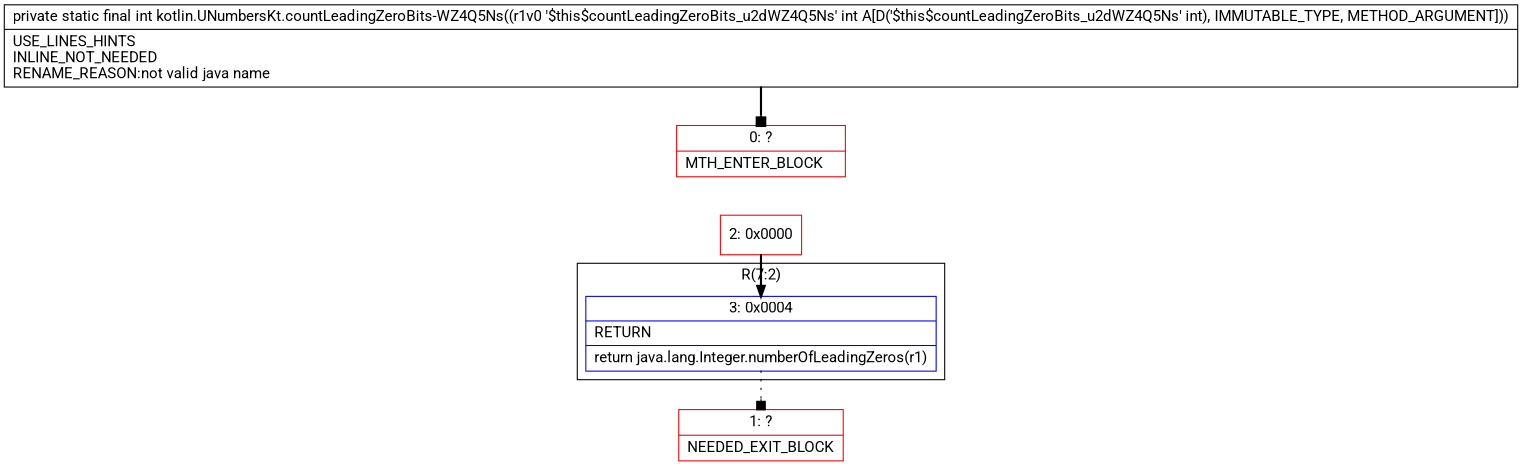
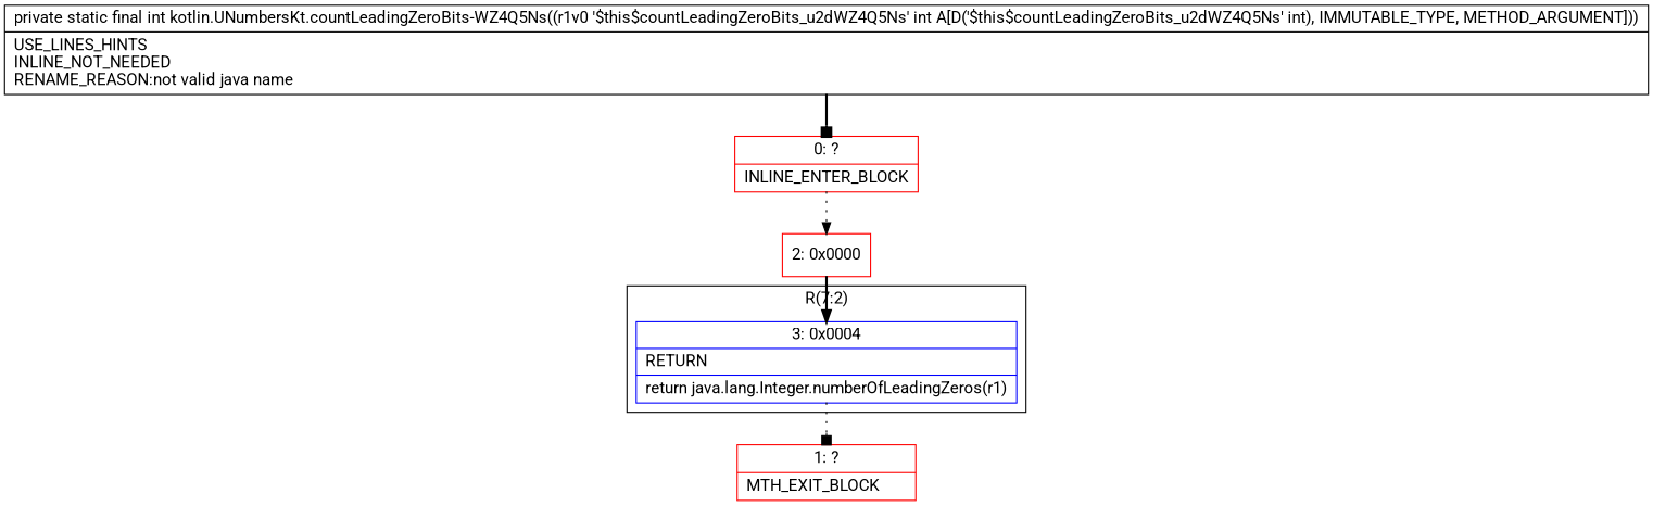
  digraph {
    fontname=Roboto
    node [color=red fontname=Roboto shape=record]
    edge [arrowhead=box fontname=Roboto style=dotted]
    n1 [color=blue label="{3\:\ 0x0004|RETURN\l|return java.lang.Integer.numberOfLeadingZeros(r1)\l}"]
-   n2 [label="{1\:\ ?|NEEDED_EXIT_BLOCK\l}"]
-   n3 [label="{0\:\ ?|MTH_ENTER_BLOCK\l}"]
+   n2 [label="{1\:\ ?|MTH_EXIT_BLOCK\l}"]
+   n3 [label="{0\:\ ?|INLINE_ENTER_BLOCK\l}"]
    n4 [label="{2\:\ 0x0000}"]
    n5 [label="{private static final int kotlin.UNumbersKt.countLeadingZeroBits\-WZ4Q5Ns((r1v0 '$this$countLeadingZeroBits_u2dWZ4Q5Ns' int A[D('$this$countLeadingZeroBits_u2dWZ4Q5Ns' int), IMMUTABLE_TYPE, METHOD_ARGUMENT]))  | USE_LINES_HINTS\lINLINE_NOT_NEEDED\lRENAME_REASON:not valid java name\l}" color=""]
    subgraph cluster_1 {
      label="R(7:2)"
      n1
    }
    n1 -> n2
+   n3 -> n4 [arrowhead=normal]
    n4 -> n1 [arrowhead=normal style=bold]
    n5 -> n3 [style=bold]
  }
